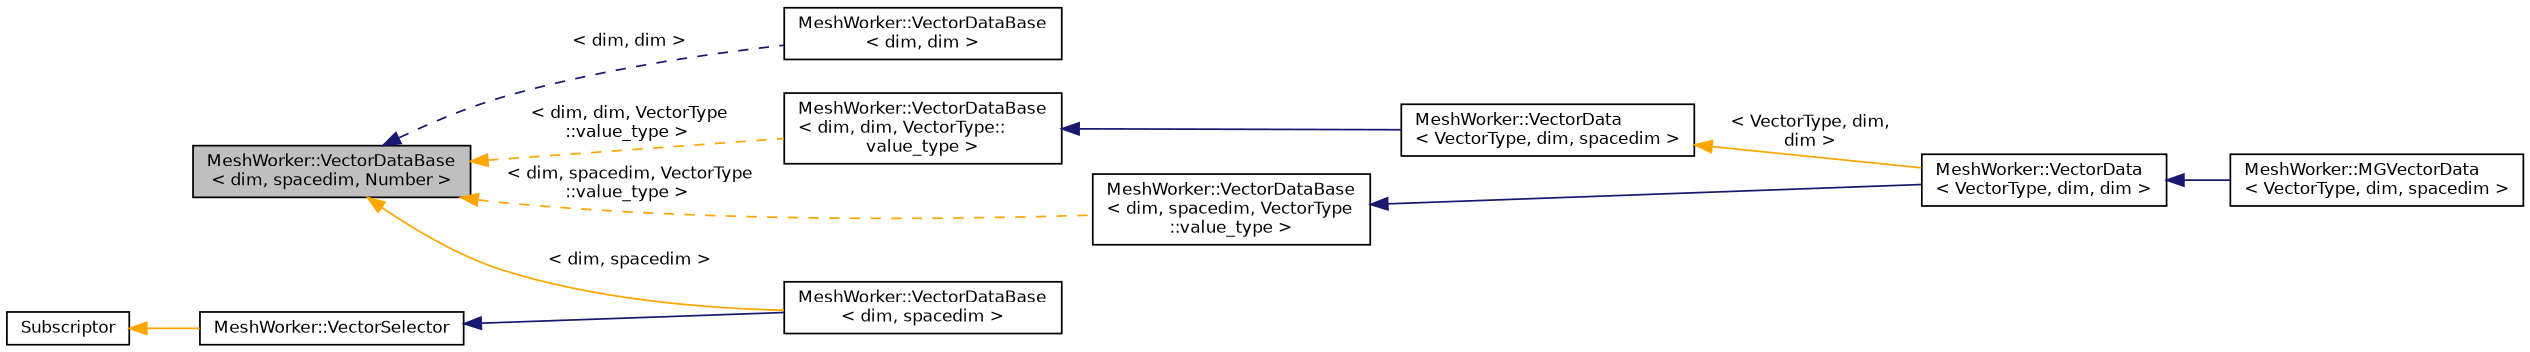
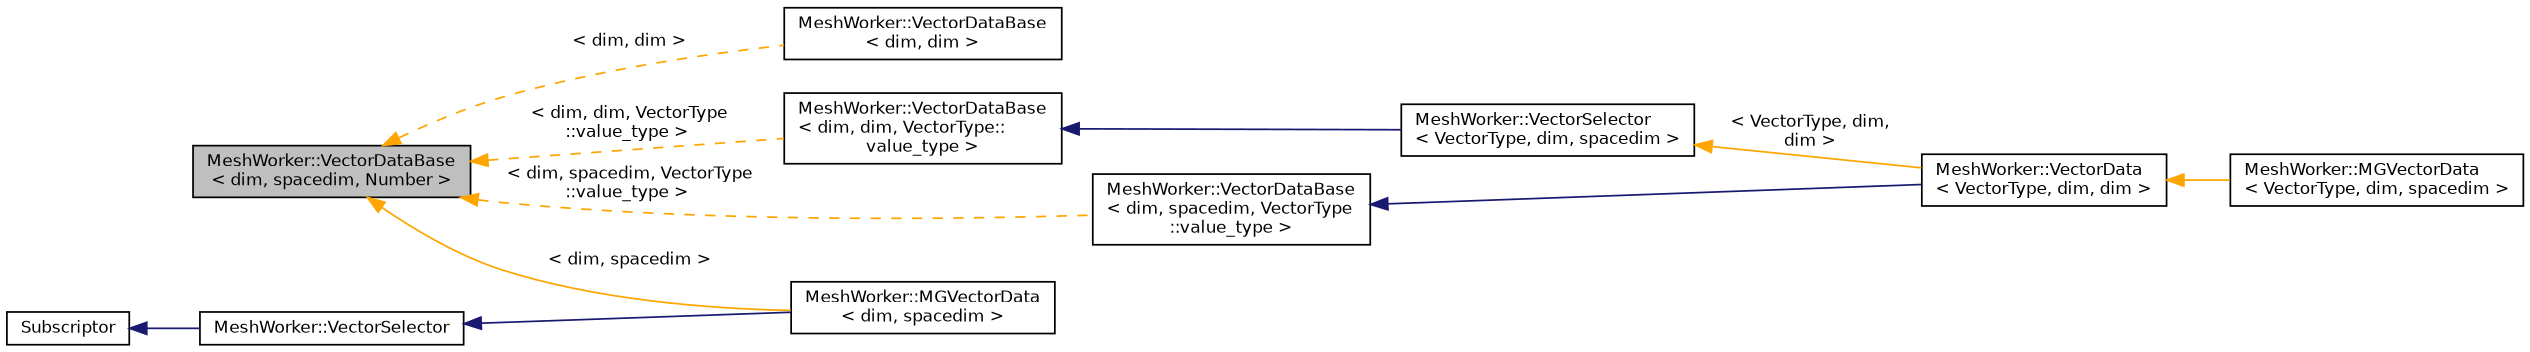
  digraph {
    rankdir=LR
    node [color=black fillcolor=white fontname=Helvetica fontsize=10 shape=record style=filled]
    edge [color=orange dir=back fontname=Helvetica fontsize=10 labelfontname=Helvetica labelfontsize=10 style=solid]
    n1 [fillcolor=grey75 fontcolor=black height=0.2 label="MeshWorker::VectorDataBase\l\< dim, spacedim, Number \>" width=0.4]
    n2 [height=0.2 label="MeshWorker::VectorDataBase\l\< dim, dim, VectorType::\lvalue_type \>" width=0.4]
-   n3 [height=0.2 label="MeshWorker::VectorDataBase\l\< dim, spacedim \>" width=0.4]
+   n3 [height=0.2 label="MeshWorker::MGVectorData\l\< dim, spacedim \>" width=0.4]
    n4 [height=0.2 label="MeshWorker::VectorDataBase\l\< dim, spacedim, VectorType\l::value_type \>" width=0.4]
    n5 [height=0.2 label="MeshWorker::VectorDataBase\l\< dim, dim \>" width=0.4]
-   n6 [height=0.2 label="MeshWorker::VectorData\l\< VectorType, dim, spacedim \>" width=0.4]
+   n6 [height=0.2 label="MeshWorker::VectorSelector\l\< VectorType, dim, spacedim \>" width=0.4]
    n7 [height=0.2 label="MeshWorker::VectorData\l\< VectorType, dim, dim \>" width=0.4]
    n8 [height=0.2 label="MeshWorker::VectorSelector" width=0.4]
    n9 [height=0.2 label=Subscriptor width=0.4]
    n10 [height=0.2 label="MeshWorker::MGVectorData\l\< VectorType, dim, spacedim \>" width=0.4]
    n1 -> n2 [label=" \< dim, dim, VectorType\l::value_type \>" style=dashed]
    n1 -> n3 [label=" \< dim, spacedim \>"]
    n1 -> n4 [label=" \< dim, spacedim, VectorType\l::value_type \>" style=dashed]
-   n1 -> n5 [color=midnightblue label=" \< dim, dim \>" style=dashed]
+   n1 -> n5 [label=" \< dim, dim \>" style=dashed]
    n2 -> n6 [color=midnightblue]
    n4 -> n7 [color=midnightblue]
    n6 -> n7 [label=" \< VectorType, dim,\l dim \>"]
-   n7 -> n10 [color=midnightblue]
+   n7 -> n10
    n8 -> n3 [color=midnightblue]
-   n9 -> n8
+   n9 -> n8 [color=midnightblue]
  }
